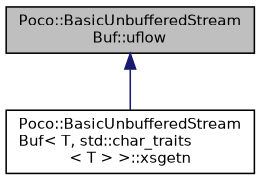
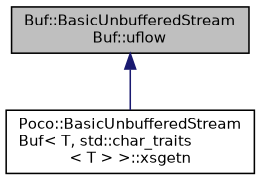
  digraph {
    rankdir=TB
    node [color=black fontname=Helvetica fontsize=10 shape=record style=filled]
-   n1 [fillcolor=grey75 fontcolor=black height=0.2 label="Poco::BasicUnbufferedStream\lBuf::uflow" width=0.4]
+   n1 [fillcolor=grey75 fontcolor=black height=0.2 label="Buf::BasicUnbufferedStream\lBuf::uflow" width=0.4]
    n2 [fillcolor=white height=0.2 label="Poco::BasicUnbufferedStream\lBuf\< T, std::char_traits\l\< T \> \>::xsgetn" width=0.4]
    n1 -> n2 [color=midnightblue dir=back fontname=Helvetica fontsize=10 labelfontname=Helvetica labelfontsize=10 style=solid]
  }
